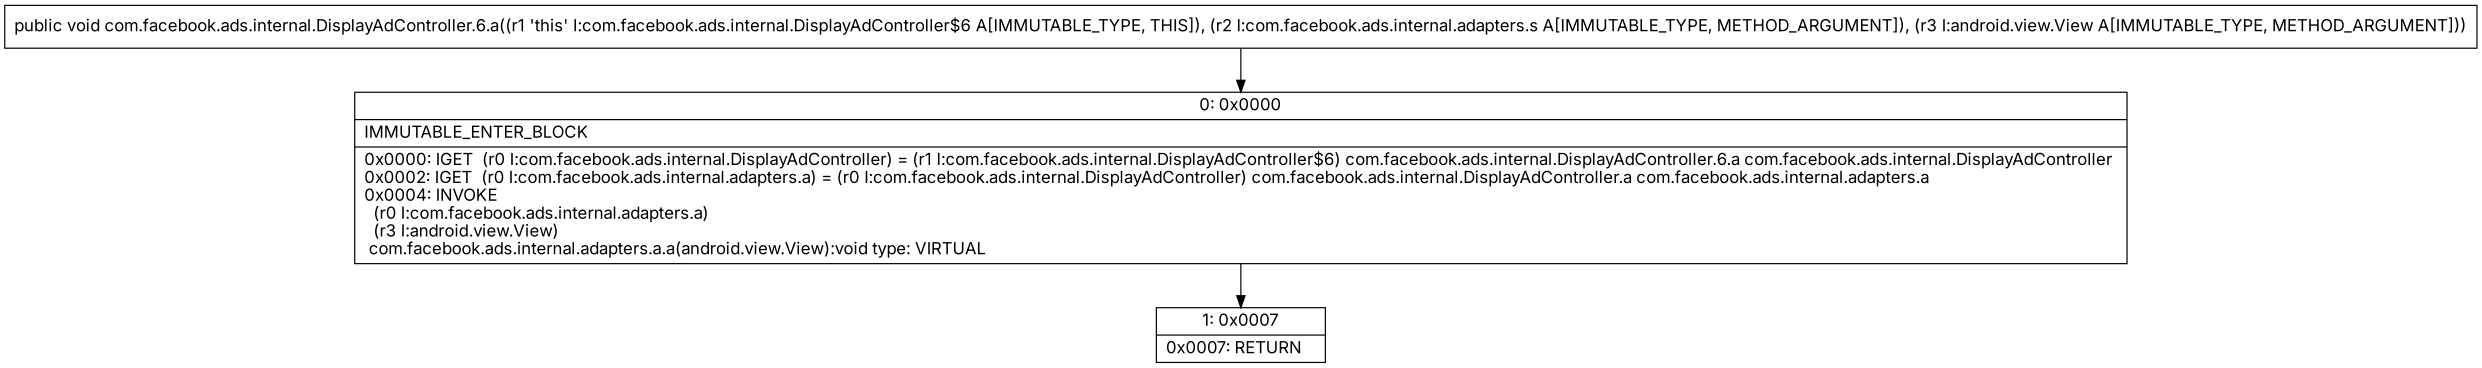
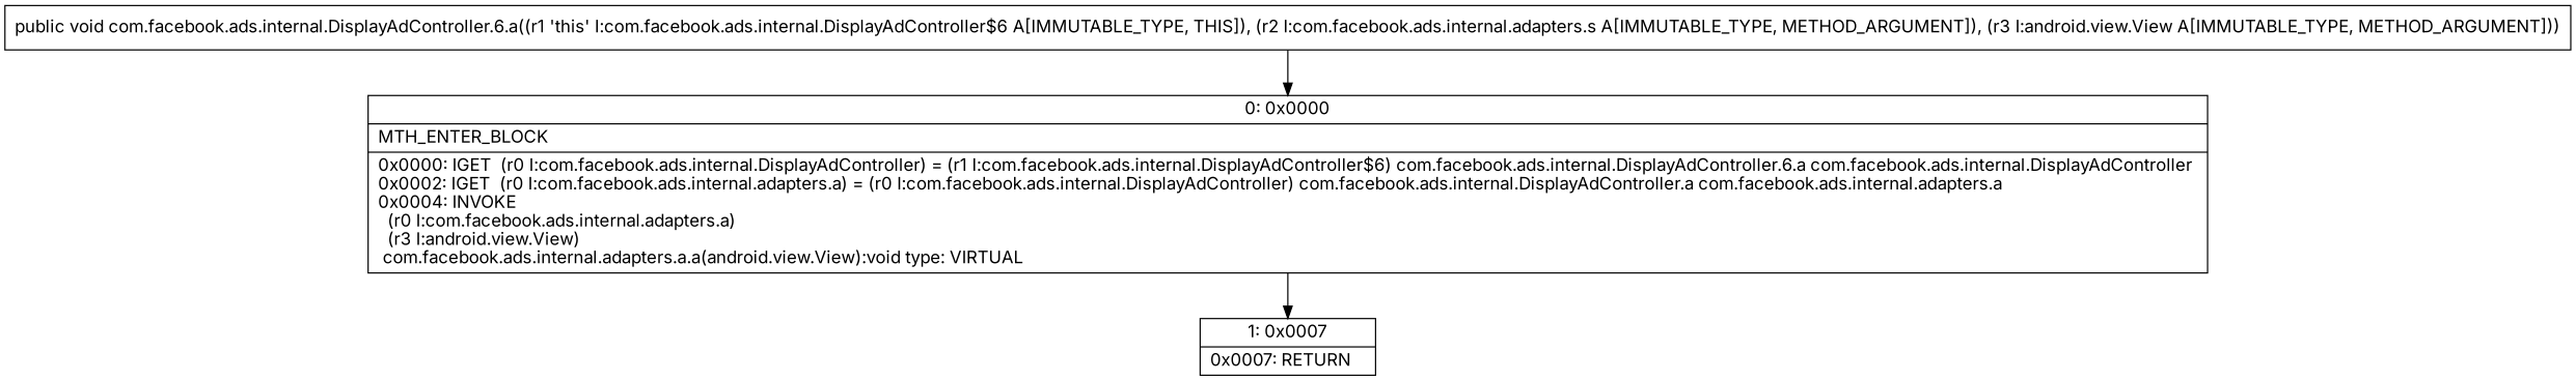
  digraph {
    fontname=Inter
    node [shape=record fontname=Inter]
    edge [fontname=Inter]
-   n1 [label="{0\:\ 0x0000|IMMUTABLE_ENTER_BLOCK\l|0x0000: IGET  (r0 I:com.facebook.ads.internal.DisplayAdController) = (r1 I:com.facebook.ads.internal.DisplayAdController$6) com.facebook.ads.internal.DisplayAdController.6.a com.facebook.ads.internal.DisplayAdController \l0x0002: IGET  (r0 I:com.facebook.ads.internal.adapters.a) = (r0 I:com.facebook.ads.internal.DisplayAdController) com.facebook.ads.internal.DisplayAdController.a com.facebook.ads.internal.adapters.a \l0x0004: INVOKE  \l  (r0 I:com.facebook.ads.internal.adapters.a)\l  (r3 I:android.view.View)\l com.facebook.ads.internal.adapters.a.a(android.view.View):void type: VIRTUAL \l}"]
+   n1 [label="{0\:\ 0x0000|MTH_ENTER_BLOCK\l|0x0000: IGET  (r0 I:com.facebook.ads.internal.DisplayAdController) = (r1 I:com.facebook.ads.internal.DisplayAdController$6) com.facebook.ads.internal.DisplayAdController.6.a com.facebook.ads.internal.DisplayAdController \l0x0002: IGET  (r0 I:com.facebook.ads.internal.adapters.a) = (r0 I:com.facebook.ads.internal.DisplayAdController) com.facebook.ads.internal.DisplayAdController.a com.facebook.ads.internal.adapters.a \l0x0004: INVOKE  \l  (r0 I:com.facebook.ads.internal.adapters.a)\l  (r3 I:android.view.View)\l com.facebook.ads.internal.adapters.a.a(android.view.View):void type: VIRTUAL \l}"]
    n2 [label="{1\:\ 0x0007|0x0007: RETURN   \l}"]
    n3 [label="{public void com.facebook.ads.internal.DisplayAdController.6.a((r1 'this' I:com.facebook.ads.internal.DisplayAdController$6 A[IMMUTABLE_TYPE, THIS]), (r2 I:com.facebook.ads.internal.adapters.s A[IMMUTABLE_TYPE, METHOD_ARGUMENT]), (r3 I:android.view.View A[IMMUTABLE_TYPE, METHOD_ARGUMENT])) }"]
    n1 -> n2
    n3 -> n1
  }
